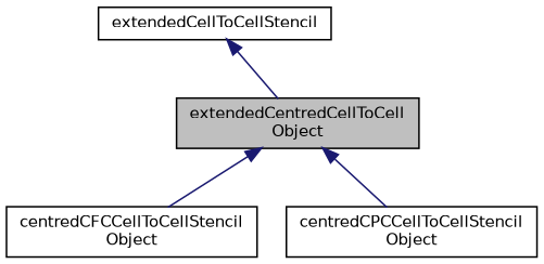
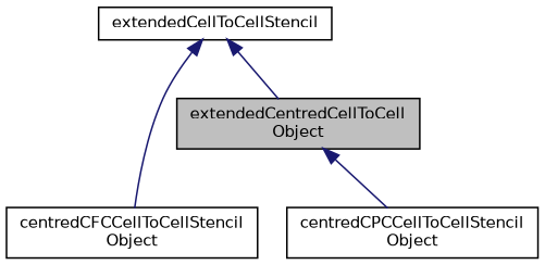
  digraph {
    rankdir=TB
    node [color=black fontname=Helvetica fontsize=10 shape=record]
    edge [color=midnightblue dir=back fontname=Helvetica fontsize=10 labelfontname=Helvetica labelfontsize=10 style=solid]
    n1 [fillcolor=grey75 fontcolor=black height=0.2 label="extendedCentredCellToCell\lObject" style=filled width=0.4]
    n2 [height=0.2 label="centredCFCCellToCellStencil\lObject" width=0.4]
    n3 [height=0.2 label="centredCPCCellToCellStencil\lObject" width=0.4]
    n4 [height=0.2 label=extendedCellToCellStencil width=0.4]
-   n1 -> n2
+   n4 -> n2
    n1 -> n3
    n4 -> n1
  }
